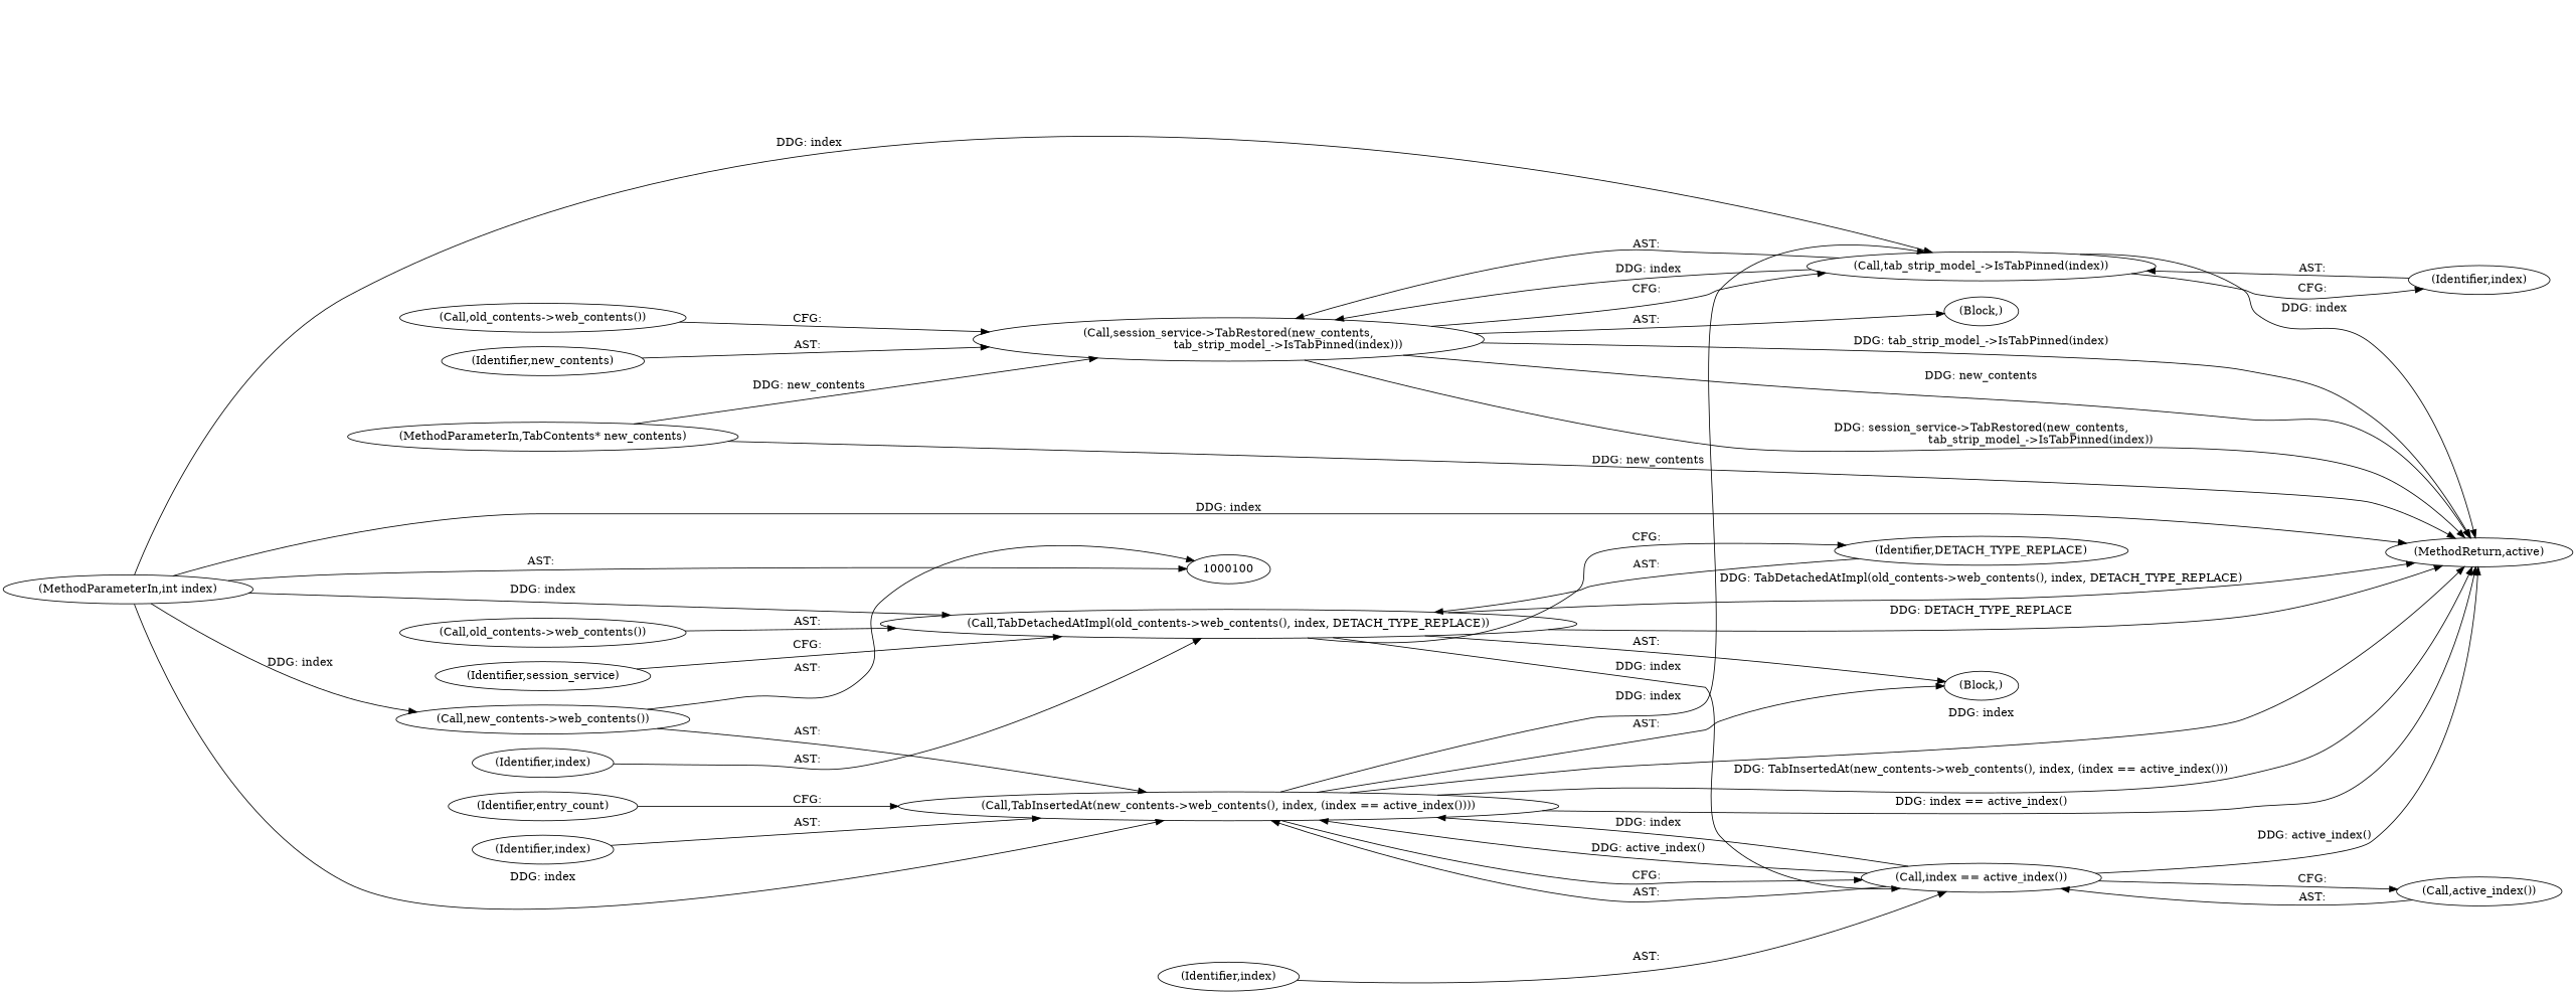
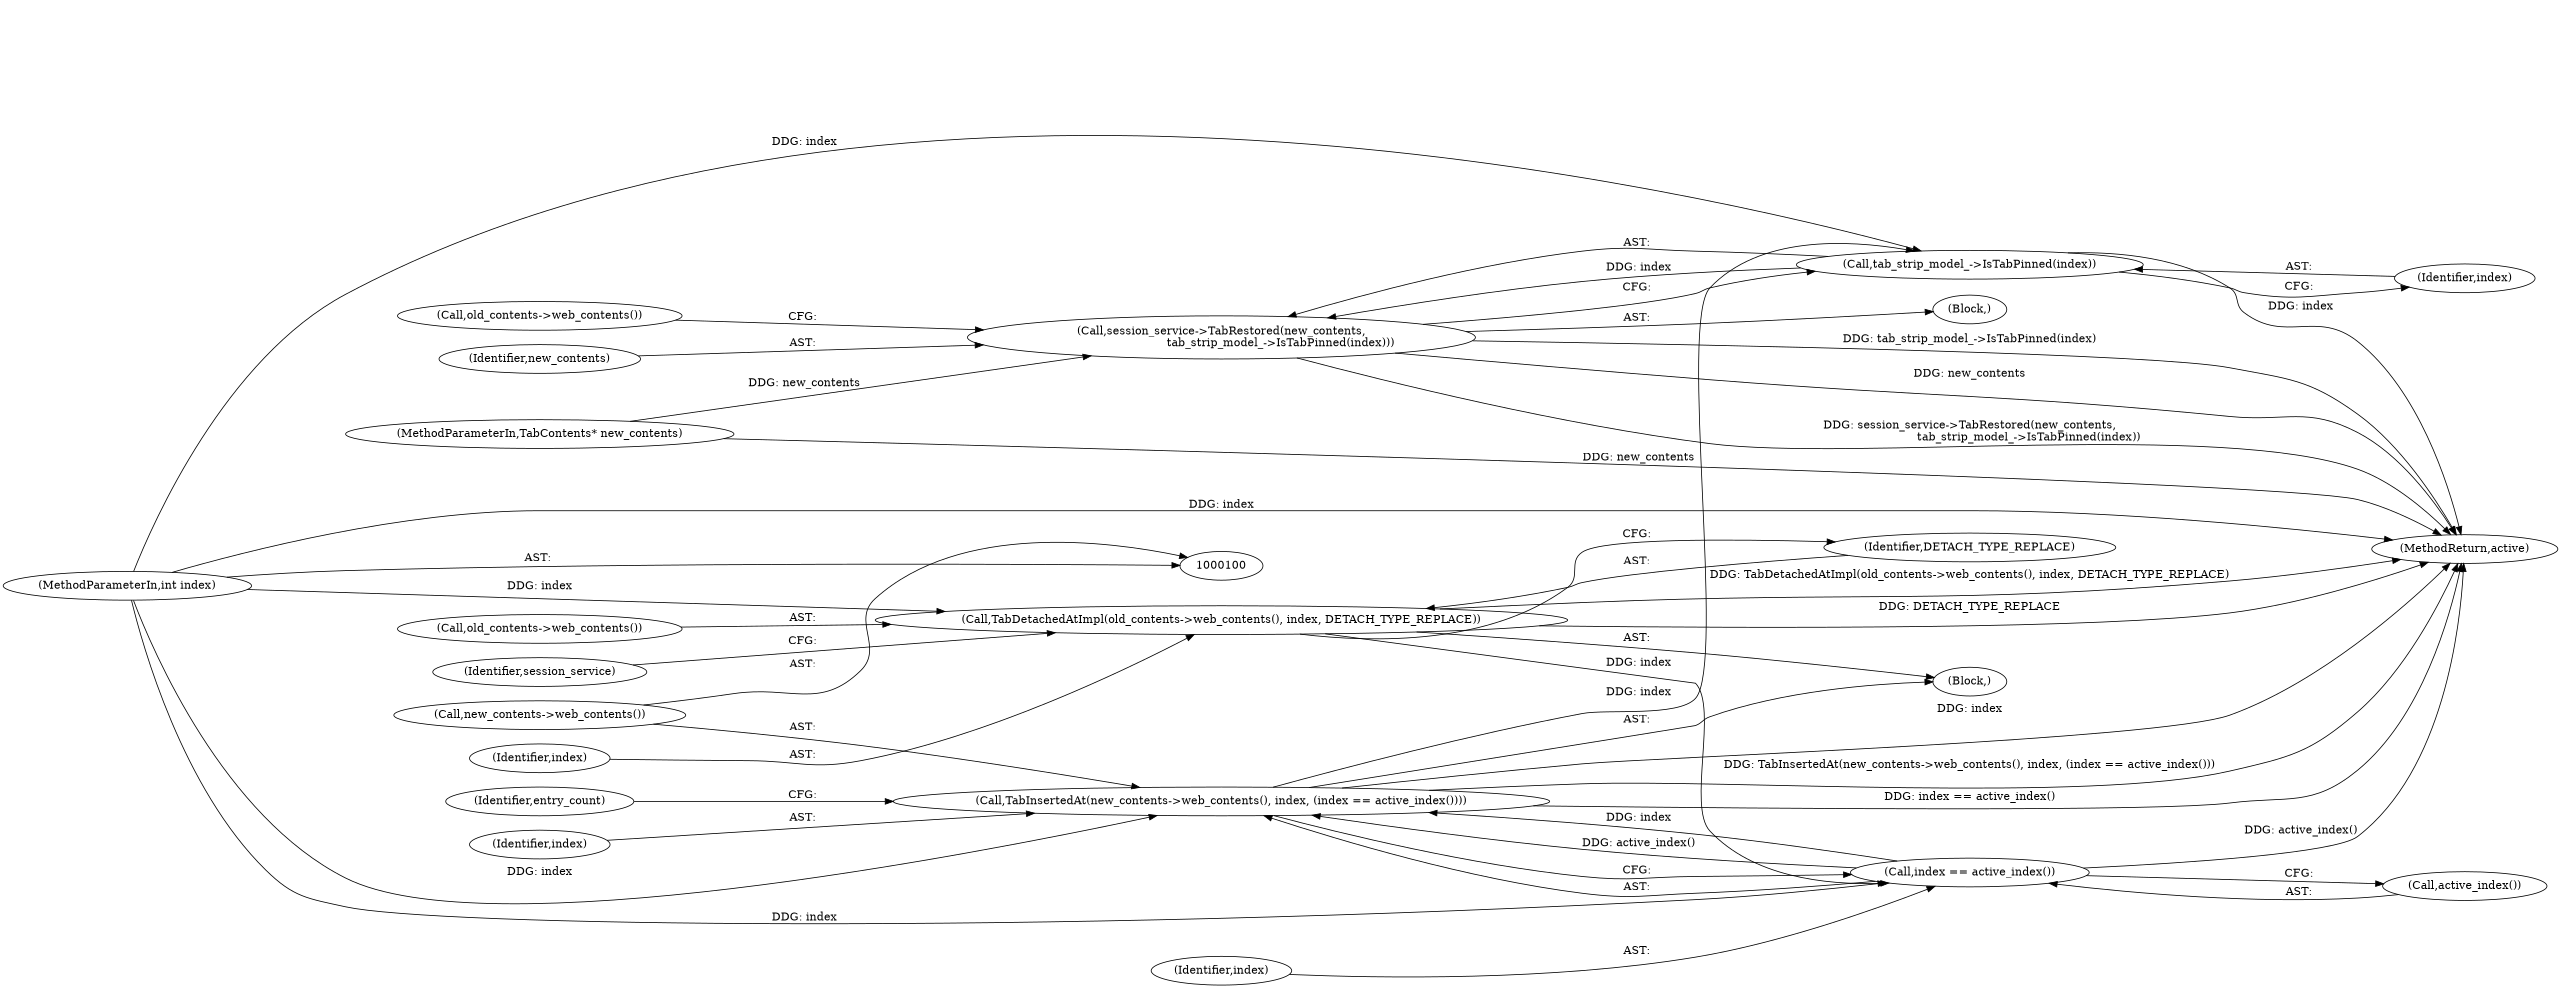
  digraph {
    rankdir=LR
    n1 [label="(Call,session_service->TabRestored(new_contents,\n                                 tab_strip_model_->IsTabPinned(index)))"]
    n2 [label="(Call,tab_strip_model_->IsTabPinned(index))"]
    n3 [label="(MethodReturn,active)"]
    n4 [label="(Block,)"]
    n5 [label="(Identifier,index)"]
    n6 [label="(MethodParameterIn,TabContents* new_contents)"]
    n7 [label="(Call,TabInsertedAt(new_contents->web_contents(), index, (index == active_index())))"]
    n8 [label="(Call,index == active_index())"]
    n9 [label="(Block,)"]
    n10 [label="(Call,active_index())"]
    n11 [label="(Call,TabDetachedAtImpl(old_contents->web_contents(), index, DETACH_TYPE_REPLACE))"]
    n12 [label="(Identifier,DETACH_TYPE_REPLACE)"]
    n13 [label="(MethodParameterIn,int index)"]
    1000100
    n15 [label="(Identifier,index)"]
    n16 [label="(Call,new_contents->web_contents())"]
    n17 [label="(Call,old_contents->web_contents())"]
    n18 [label="(Identifier,index)"]
    n19 [label="(Identifier,entry_count)"]
    n20 [label="(Identifier,session_service)"]
    n21 [label="(Identifier,new_contents)"]
    n22 [label="(Call,old_contents->web_contents())"]
    n23 [label="(Identifier,index)"]
    n1 -> n2 [label="CFG: "]
    n1 -> n3 [label="DDG: new_contents"]
    n1 -> n3 [label="DDG: session_service->TabRestored(new_contents,\n                                 tab_strip_model_->IsTabPinned(index))"]
    n1 -> n3 [label="DDG: tab_strip_model_->IsTabPinned(index)"]
    n1 -> n4 [label="AST: "]
    n2 -> n1 [label="AST: "]
    n2 -> n1 [label="DDG: index"]
    n2 -> n3 [label="DDG: index"]
    n2 -> n5 [label="CFG: "]
    n5 -> n2 [label="AST: "]
    n6 -> n1 [label="DDG: new_contents"]
    n6 -> n3 [label="DDG: new_contents"]
    n7 -> n2 [label="DDG: index"]
    n7 -> n3 [label="DDG: index"]
    n7 -> n3 [label="DDG: TabInsertedAt(new_contents->web_contents(), index, (index == active_index()))"]
    n7 -> n3 [label="DDG: index == active_index()"]
    n7 -> n8 [label="CFG: "]
    n7 -> n9 [label="AST: "]
    n8 -> n3 [label="DDG: active_index()"]
    n8 -> n7 [label="AST: "]
    n8 -> n7 [label="DDG: index"]
    n8 -> n7 [label="DDG: active_index()"]
    n8 -> n10 [label="CFG: "]
    n10 -> n8 [label="AST: "]
    n11 -> n3 [label="DDG: TabDetachedAtImpl(old_contents->web_contents(), index, DETACH_TYPE_REPLACE)"]
    n11 -> n3 [label="DDG: DETACH_TYPE_REPLACE"]
    n11 -> n8 [label="DDG: index"]
    n11 -> n9 [label="AST: "]
    n11 -> n12 [label="CFG: "]
    n12 -> n11 [label="AST: "]
    n13 -> n2 [label="DDG: index"]
    n13 -> n3 [label="DDG: index"]
    n13 -> n7 [label="DDG: index"]
-   n13 -> n16 [label="DDG: index"]
+   n13 -> n8 [label="DDG: index"]
    n13 -> n11 [label="DDG: index"]
    n13 -> 1000100 [label="AST: "]
    n15 -> n8 [label="AST: "]
    n16 -> n7 [label="AST: "]
    n16 -> 1000100 [label="AST: "]
    n17 -> n1 [label="CFG: "]
    n18 -> n7 [label="AST: "]
    n19 -> n7 [label="CFG: "]
    n20 -> n11 [label="CFG: "]
    n21 -> n1 [label="AST: "]
    n22 -> n11 [label="AST: "]
    n23 -> n11 [label="AST: "]
  }
